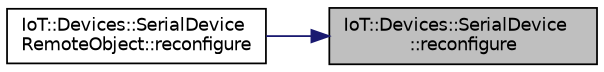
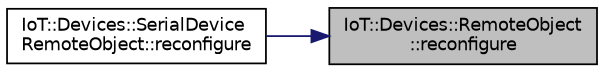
  digraph {
    rankdir=RL
    node [color=black fontname=Helvetica fontsize=10 shape=record style=filled]
-   n1 [fillcolor=grey75 fontcolor=black height=0.2 label="IoT::Devices::SerialDevice\l::reconfigure" width=0.4]
+   n1 [fillcolor=grey75 fontcolor=black height=0.2 label="IoT::Devices::RemoteObject\l::reconfigure" width=0.4]
    n2 [fillcolor=white height=0.2 label="IoT::Devices::SerialDevice\lRemoteObject::reconfigure" width=0.4]
    n1 -> n2 [color=midnightblue dir=back fontname=Helvetica fontsize=10 labelfontname=Helvetica labelfontsize=10 style=solid]
  }
